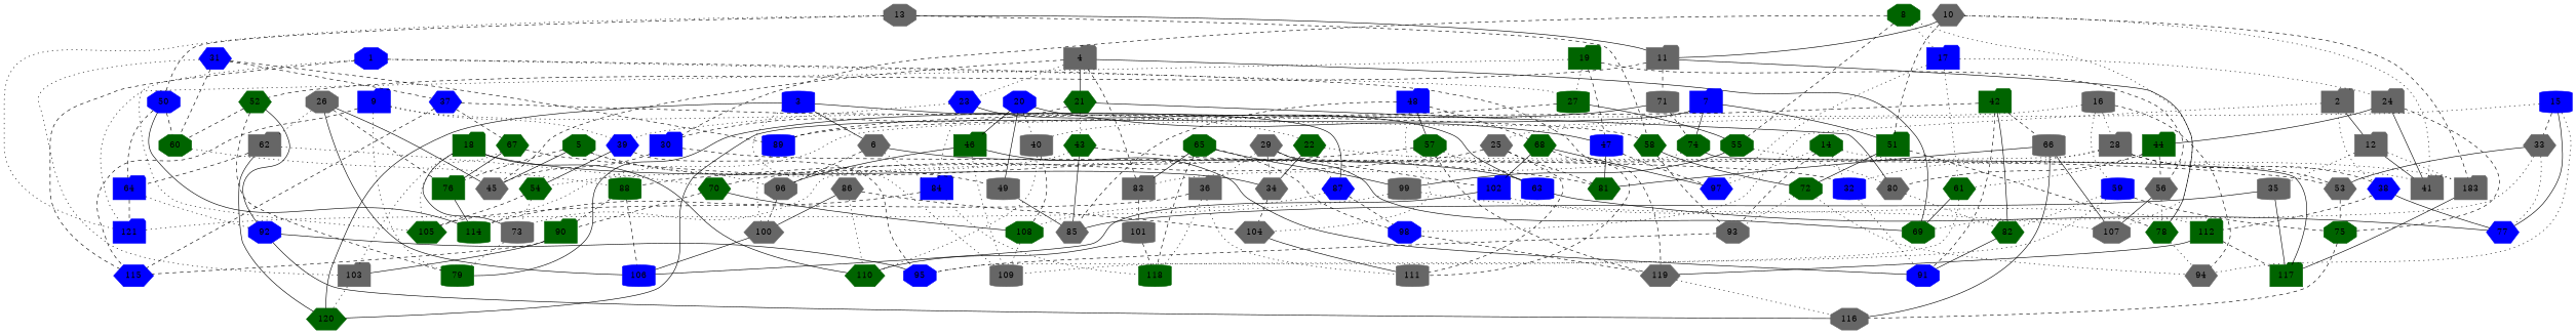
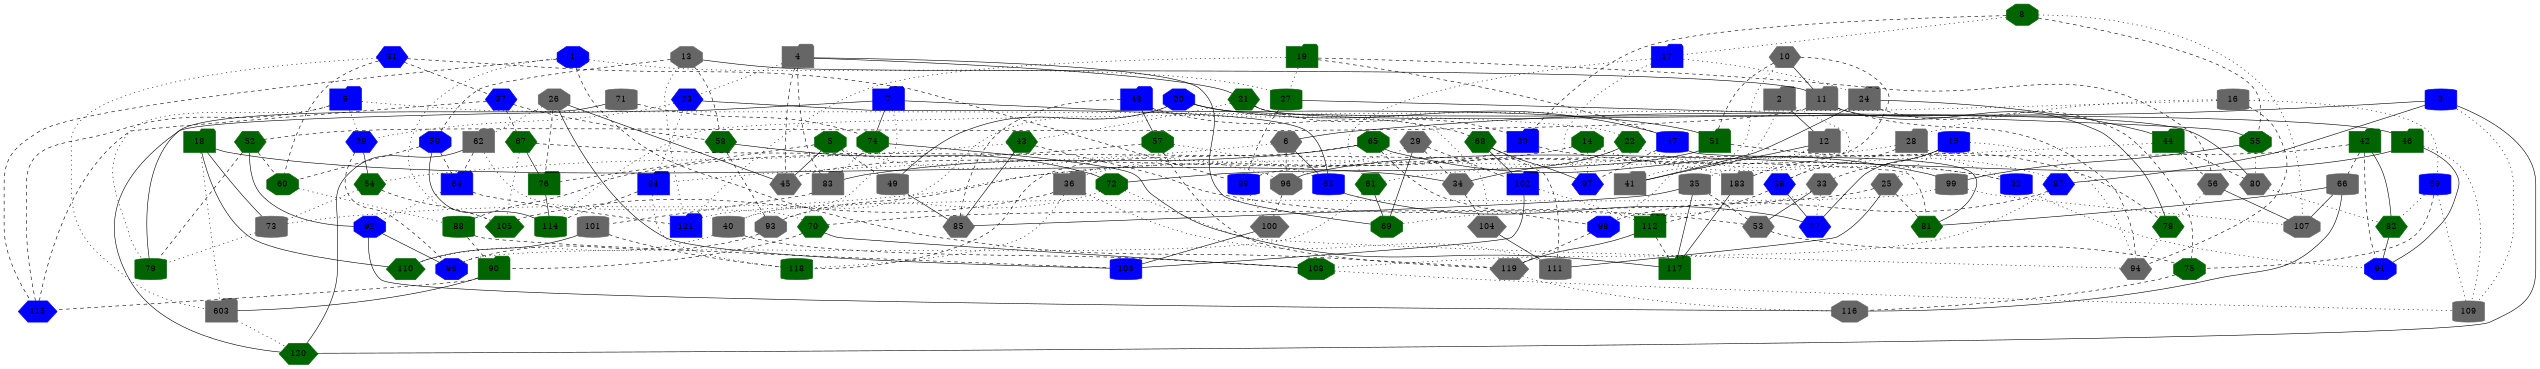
  graph {
    node [color=gray40 shape=hexagon style=filled]
    edge [style=dashed]
    1 [color=blue shape=octagon]
    27 [color=darkgreen shape=cylinder]
    105 [color=darkgreen]
    115 [color=blue]
    119
    55 [color=darkgreen shape=octagon]
    89 [color=blue shape=cylinder]
    116 [shape=octagon]
    2 [shape=folder]
    12 [shape=folder]
    38 [color=blue]
    98 [color=blue shape=octagon]
    41 [shape=folder]
    n14 [label=183 shape=folder]
    35 [shape=cylinder]
    77 [color=blue]
    112 [color=darkgreen shape=folder]
    83 [shape=folder]
    101 [shape=cylinder]
    3 [color=blue shape=cylinder]
    6
    87 [color=blue]
    109 [shape=cylinder]
    120 [color=darkgreen]
    96 [shape=octagon]
    63 [color=blue shape=cylinder]
    84 [color=blue shape=folder]
    108 [color=darkgreen shape=octagon]
    4 [shape=folder]
    21 [color=darkgreen]
    23 [color=blue]
    45
    69 [color=darkgreen shape=octagon]
    30 [color=blue shape=folder]
    43 [color=darkgreen]
    80
    39 [color=blue]
    5 [color=darkgreen shape=octagon]
    49 [shape=cylinder]
    76 [color=darkgreen shape=folder]
    85
    114 [color=darkgreen shape=cylinder]
    100
    118 [color=darkgreen shape=cylinder]
    7 [color=blue shape=folder]
    40 [shape=cylinder]
    51 [color=darkgreen shape=folder]
    74 [color=darkgreen shape=octagon]
    110 [color=darkgreen]
    78 [color=darkgreen]
    72 [color=darkgreen shape=octagon]
    117 [color=darkgreen shape=folder]
    8 [color=darkgreen shape=octagon]
    17 [color=blue shape=folder]
    107 [shape=octagon]
    97 [color=blue]
    24 [shape=folder]
    61 [color=darkgreen]
    32 [color=blue shape=cylinder]
    99 [shape=cylinder]
    9 [color=blue shape=folder]
    22 [color=darkgreen]
    79 [color=darkgreen shape=cylinder]
    34
    54 [color=darkgreen]
    95 [color=blue shape=octagon]
    10
    11 [shape=folder]
    52 [color=darkgreen]
    71 [shape=cylinder]
    60 [color=darkgreen shape=octagon]
    92 [color=blue shape=octagon]
    94
    53
    13 [shape=octagon]
    50 [color=blue shape=octagon]
    58 [color=darkgreen]
    121 [color=blue shape=folder]
    64 [color=blue shape=folder]
    93 [shape=octagon]
    14 [color=darkgreen shape=octagon]
    91 [color=blue shape=octagon]
    15 [color=blue shape=cylinder]
    25
    33
    70 [color=darkgreen]
    81 [color=darkgreen]
    111 [shape=cylinder]
    16 [shape=cylinder]
    28 [shape=folder]
    59 [color=blue shape=cylinder]
    73 [shape=cylinder]
    75 [color=darkgreen shape=octagon]
    82 [color=darkgreen]
    44 [color=darkgreen shape=folder]
    18 [color=darkgreen shape=folder]
-   103 [shape=folder]
+   103 [shape=folder label=603]
    104
    19 [color=darkgreen shape=folder]
    47 [color=blue shape=cylinder]
    56
    20 [color=blue shape=octagon]
    46 [color=darkgreen shape=folder]
    90 [color=darkgreen shape=folder]
    26 [shape=octagon]
    62 [shape=folder]
    106 [color=blue shape=cylinder]
    29
    36 [shape=folder]
    102 [color=blue shape=folder]
    31 [color=blue]
    37 [color=blue]
    67 [color=darkgreen]
    88 [color=darkgreen shape=cylinder]
    42 [color=darkgreen shape=folder]
    66 [shape=cylinder]
    48 [color=blue shape=folder]
    57 [color=darkgreen shape=octagon]
    68 [color=darkgreen]
    65 [color=darkgreen shape=octagon]
-   86
    1 -- 27 [style=dotted]
    1 -- 105 [style=dotted]
    1 -- 115
    1 -- 119
    27 -- 55 [style=solid]
    27 -- 89
    119 -- 116 [style=dotted]
    55 -- 80 [style=dotted]
    55 -- 99 [style=solid]
    89 -- 100 [style=dotted]
    2 -- 12 [style=solid]
    2 -- 38 [style=dotted]
    2 -- 98 [style=dotted]
    12 -- 41 [style=solid]
    12 -- n14 [style=dotted]
    12 -- 35 [style=dotted]
    38 -- 77 [style=solid]
    38 -- 112
    98 -- 119
    n14 -- 117 [style=solid]
    35 -- 85 [style=solid]
    35 -- 117 [style=solid]
-   28 -- 53
+   35 -- 53
    112 -- 119 [style=solid]
    112 -- 117
    83 -- 101
    101 -- 118
    101 -- 110 [style=solid]
    3 -- 6 [style=solid]
    3 -- 87 [style=solid]
    3 -- 109 [style=dotted]
    3 -- 120 [style=solid]
    6 -- 96
    6 -- 63 [style=solid]
    6 -- 84 [style=dotted]
    87 -- 98
    87 -- 108 [style=dotted]
    96 -- 100
    63 -- 77 [style=solid]
    84 -- 114
    84 -- 118 [style=dotted]
    108 -- 109 [style=dotted]
    4 -- 83
    4 -- 21 [style=solid]
    4 -- 23 [style=dotted]
    4 -- 45
    4 -- 69 [style=solid]
    21 -- 30
    21 -- 43 [style=dotted]
    21 -- 80 [style=solid]
    23 -- 63 [style=solid]
    23 -- 84 [style=dotted]
    23 -- 39 [style=dotted]
    30 -- 45
    30 -- 32
    43 -- 85 [style=solid]
    43 -- 54 [style=dotted]
    43 -- 53
    80 -- 82 [style=dotted]
    39 -- 54 [style=solid]
    39 -- 95
    5 -- 96 [style=dotted]
    5 -- 45 [style=solid]
    5 -- 49
    5 -- 76
    49 -- 85 [style=solid]
    76 -- 114 [style=solid]
    100 -- 106 [style=solid]
    7 -- 120 [style=solid]
    7 -- 40 [style=dotted]
    7 -- 51 [style=solid]
    7 -- 74 [style=solid]
    40 -- 108
    40 -- 110 [style=dotted]
    51 -- 78
    51 -- 72 [style=solid]
    74 -- 83 [style=dotted]
    74 -- 117 [style=solid]
    78 -- 94 [style=dotted]
    72 -- 94 [style=dotted]
    72 -- 93 [style=dotted]
    8 -- 55
    8 -- 30
    8 -- 17 [style=dotted]
    8 -- 107 [style=dotted]
    17 -- 97 [style=dotted]
    17 -- 24 [style=dotted]
    17 -- 61 [style=dotted]
    24 -- 41 [style=solid]
    24 -- 75
    24 -- 44 [style=solid]
    61 -- 69 [style=solid]
    61 -- 95 [style=dotted]
    32 -- 91 [style=dotted]
    99 -- 107 [style=dotted]
    99 -- 121 [style=dotted]
    9 -- 115
    9 -- 39 [style=dotted]
    9 -- 22 [style=dotted]
    9 -- 79 [style=dotted]
    22 -- 41 [style=dotted]
    22 -- 87 [style=dotted]
    22 -- 34 [style=solid]
    34 -- 104
    54 -- 105
    54 -- 73 [style=dotted]
    10 -- 41 [style=dotted]
    10 -- n14
    10 -- 51
    10 -- 11 [style=solid]
    11 -- 78 [style=solid]
    11 -- 52
-   11 -- 71
+   11 -- 94
    52 -- 79
    52 -- 60
    52 -- 92 [style=solid]
    71 -- 74
    71 -- 79 [style=solid]
    60 -- 88 [style=dotted]
    92 -- 116 [style=solid]
    92 -- 95 [style=solid]
    53 -- 75
    13 -- 11 [style=solid]
    13 -- 50
    13 -- 58
    13 -- 121 [style=dotted]
    50 -- 114 [style=solid]
    50 -- 60
    50 -- 64
    58 -- 72 [style=solid]
    58 -- 93
    64 -- 92 [style=dotted]
    64 -- 121
    93 -- 95
    14 -- n14 [style=dotted]
    14 -- 97 [style=dotted]
    14 -- 32 [style=dotted]
    14 -- 93
    15 -- 77 [style=solid]
    15 -- 94 [style=dotted]
    15 -- 25 [style=dotted]
    15 -- 33
    25 -- 70
    25 -- 81
-   25 -- 111
+   25 -- 111 [style=solid]
    33 -- 77 [style=dotted]
    33 -- 69 [style=dotted]
    33 -- 53 [style=solid]
    70 -- 108 [style=solid]
    70 -- 90
    16 -- 114 [style=dotted]
    16 -- 94
    16 -- 28 [style=dotted]
    16 -- 59 [style=dotted]
    28 -- 38
    28 -- 32 [style=dotted]
    28 -- 73 [style=dotted]
    59 -- 109 [style=dotted]
    59 -- 75
    59 -- 82 [style=dotted]
    73 -- 79 [style=dotted]
    75 -- 116
    82 -- 91 [style=solid]
    44 -- 80
    44 -- 61 [style=dotted]
    44 -- 56
    18 -- 110 [style=solid]
    18 -- 34 [style=solid]
    18 -- 73 [style=solid]
    18 -- 103 [style=dotted]
    103 -- 120 [style=dotted]
    104 -- 111 [style=solid]
    19 -- 27 [style=dotted]
    19 -- 121 [style=dotted]
    19 -- 47
    19 -- 56
    47 -- 97
    47 -- 81 [style=solid]
    56 -- 78 [style=dotted]
    56 -- 107 [style=solid]
    20 -- 49 [style=solid]
    20 -- 40 [style=dotted]
    20 -- 47 [style=solid]
    20 -- 46 [style=solid]
    46 -- 109 [style=dotted]
    46 -- 96 [style=solid]
    46 -- 91 [style=solid]
    90 -- 115
    90 -- 103 [style=solid]
    26 -- 45 [style=solid]
    26 -- 76
    26 -- 62 [style=dotted]
    26 -- 106 [style=solid]
    62 -- 120 [style=solid]
    62 -- 64
    62 -- 70 [style=dotted]
    29 -- 69 [style=solid]
    29 -- 34
    29 -- 36 [style=dotted]
    29 -- 102
    36 -- 105
    36 -- 118 [style=dotted]
    36 -- 111 [style=dotted]
    102 -- 112 [style=dotted]
    102 -- 106 [style=solid]
    31 -- 89
    31 -- 60
    31 -- 103 [style=dotted]
    31 -- 37
    37 -- 115
    37 -- 58
    37 -- 67
    67 -- 105 [style=dotted]
    67 -- 76 [style=solid]
    67 -- 81
    88 -- 90
    88 -- 106
    42 -- 89
    42 -- 91
    42 -- 82 [style=solid]
    42 -- 66
    66 -- 116 [style=solid]
    66 -- 107 [style=solid]
    66 -- 81 [style=solid]
    48 -- 85
    48 -- 104 [style=dotted]
    48 -- 57 [style=solid]
    48 -- 68
    57 -- 119
    57 -- 63 [style=dotted]
    57 -- 88
    68 -- 97 [style=solid]
    68 -- 111
    68 -- 102 [style=solid]
    65 -- 98
    65 -- 83 [style=solid]
    65 -- 118
    65 -- 99 [style=solid]
-   86 -- 100 [style=solid]
-   86 -- 110 [style=dotted]
-   86 -- 104
  }
